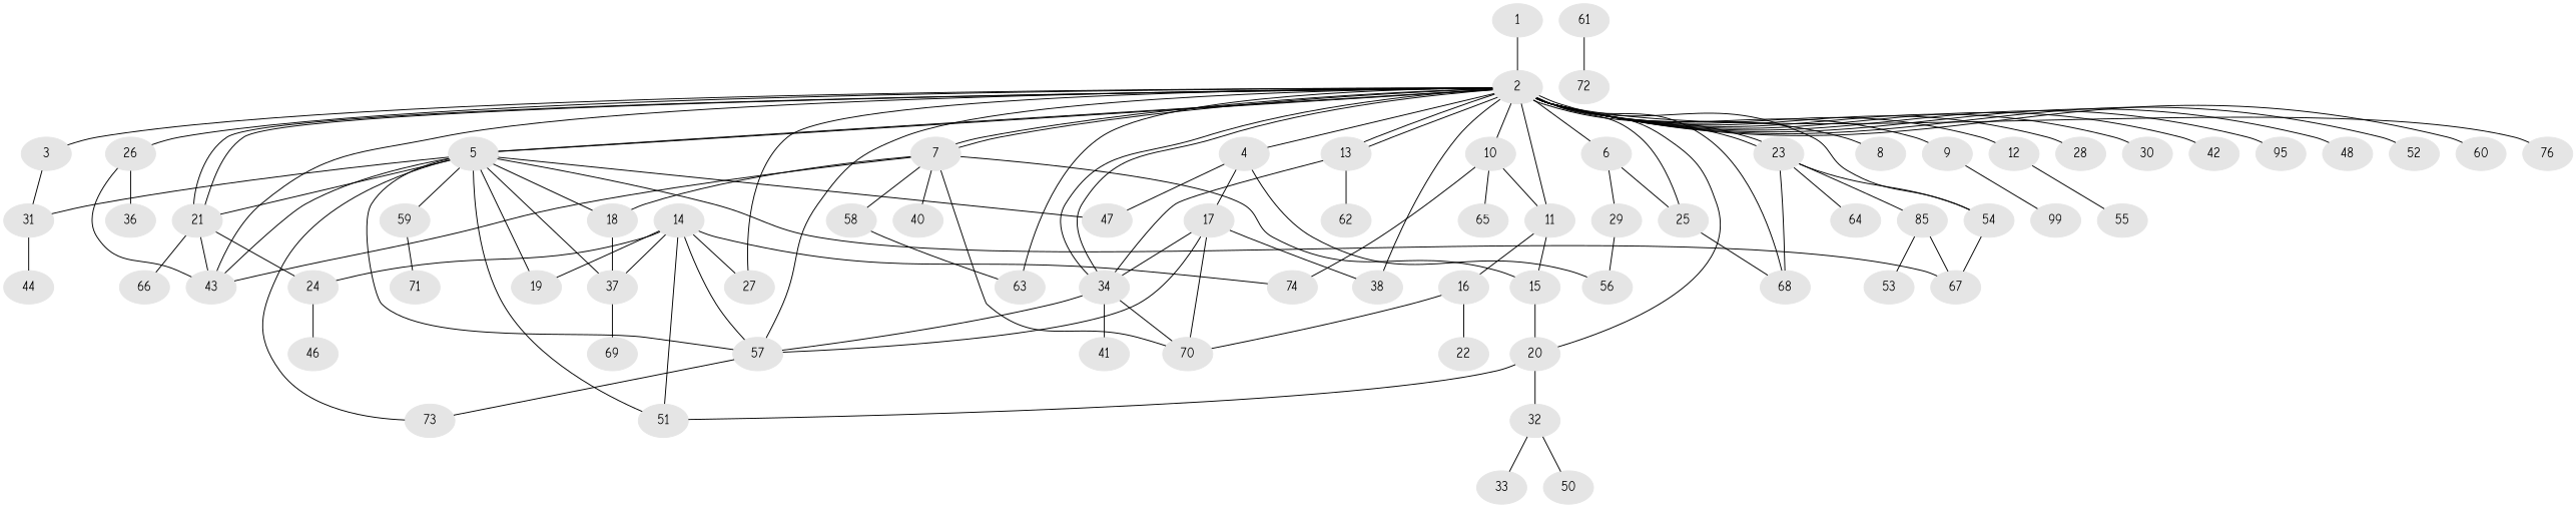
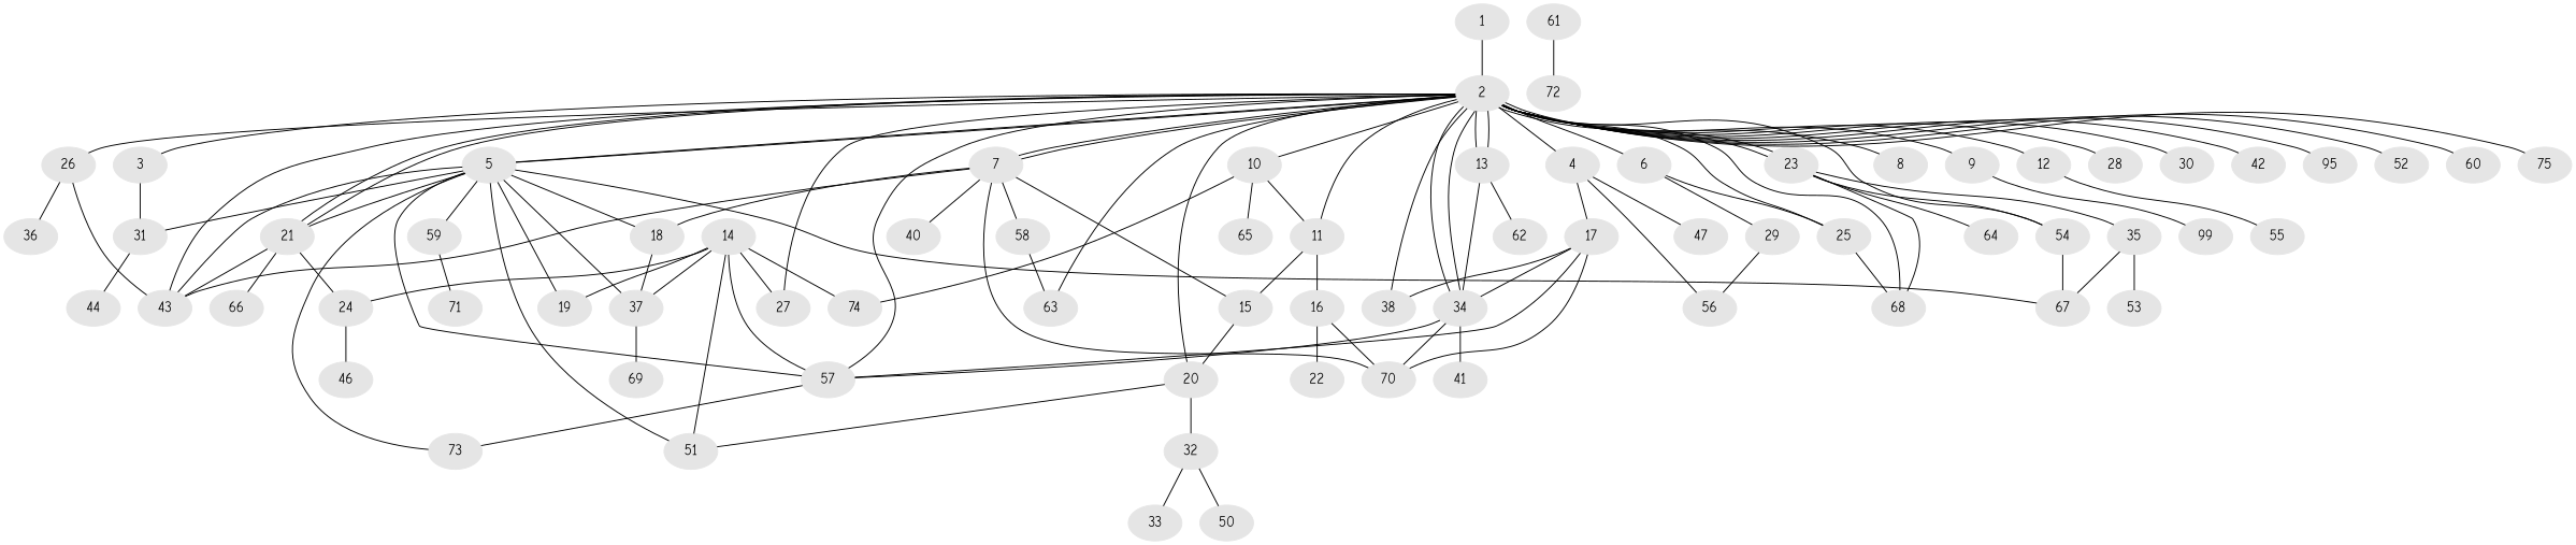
  graph {
    fontname="Comic Neue"
    node [color=gray90 fontname="Comic Neue" style=filled]
    edge [fontname="Comic Neue"]
    1
    2
    3
    4
    5
    6
    7
    8
    9
    10
    11
    12
    13
    20
    21
    23
    25
    26
    27
    28
    30
    34
    38
    42
    43
    n26 [label=95]
-   48
    52
    54
    57
    60
    68
-   75 [label=76]
+   75
    63
    31
    17
    47
    56
    73
    18
    19
    37
    51
    59
    67
    29
    15
    40
    58
    70
    n51 [label=99]
    65
    74
    16
    55
    62
    32
    24
    66
-   35 [label=85]
+   35
    64
    36
    41
    44
    14
    69
    71
    22
    46
    61
    72
    33
    50
    53
    1 -- 2
    2 -- 3
    2 -- 4
    2 -- 5
    2 -- 5
    2 -- 6
    2 -- 7
    2 -- 7
    2 -- 8
    2 -- 9
    2 -- 10
    2 -- 11
    2 -- 12
    2 -- 13
    2 -- 13
    2 -- 20
    2 -- 21
    2 -- 21
    2 -- 23
    2 -- 23
    2 -- 25
    2 -- 26
    2 -- 27
    2 -- 28
    2 -- 30
    2 -- 34
    2 -- 34
    2 -- 38
    2 -- 42
    2 -- 43
    2 -- n26
-   2 -- 48
    2 -- 52
    2 -- 54
    2 -- 57
    2 -- 60
    2 -- 68
    2 -- 75
    2 -- 63
    3 -- 31
    4 -- 17
    4 -- 47
    4 -- 56
    5 -- 21
    5 -- 43
    5 -- 57
    5 -- 31
-   5 -- 47
    5 -- 73
    5 -- 18
    5 -- 19
    5 -- 37
    5 -- 51
    5 -- 59
    5 -- 67
    6 -- 25
    6 -- 29
    7 -- 43
    7 -- 18
    7 -- 15
    7 -- 40
    7 -- 58
    7 -- 70
    9 -- n51
    10 -- 11
    10 -- 65
    10 -- 74
    11 -- 15
    11 -- 16
    12 -- 55
    13 -- 34
    13 -- 62
    20 -- 51
    20 -- 32
    21 -- 43
    21 -- 24
    21 -- 66
    23 -- 54
    23 -- 68
    23 -- 35
    23 -- 64
    25 -- 68
    26 -- 43
    26 -- 36
    34 -- 57
    34 -- 70
    34 -- 41
    54 -- 67
    57 -- 73
    31 -- 44
    17 -- 34
    17 -- 38
    17 -- 57
    17 -- 70
    18 -- 37
    37 -- 69
    59 -- 71
    29 -- 56
    15 -- 20
    58 -- 63
    16 -- 70
    16 -- 22
    32 -- 33
    32 -- 50
    24 -- 46
    35 -- 67
    35 -- 53
    14 -- 27
    14 -- 57
    14 -- 19
    14 -- 37
    14 -- 51
    14 -- 74
    14 -- 24
    61 -- 72
  }
